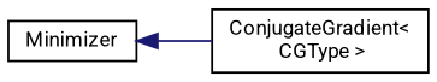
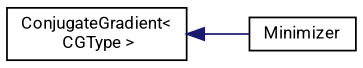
  digraph {
    rankdir=LR
    fontname=Roboto
    node [color=black fillcolor=white fontname=Roboto fontsize=10 shape=record style=filled]
    n1 [height=0.2 label=Minimizer width=0.4]
    n2 [height=0.2 label="ConjugateGradient\<\l CGType \>" width=0.4]
-   n1 -> n2 [color=midnightblue dir=back fontname=Roboto fontsize=10 labelfontname=Helvetica labelfontsize=10 style=solid]
+   n2 -> n1 [color=midnightblue dir=back fontname=Roboto fontsize=10 labelfontname=Helvetica labelfontsize=10 style=solid]
  }
